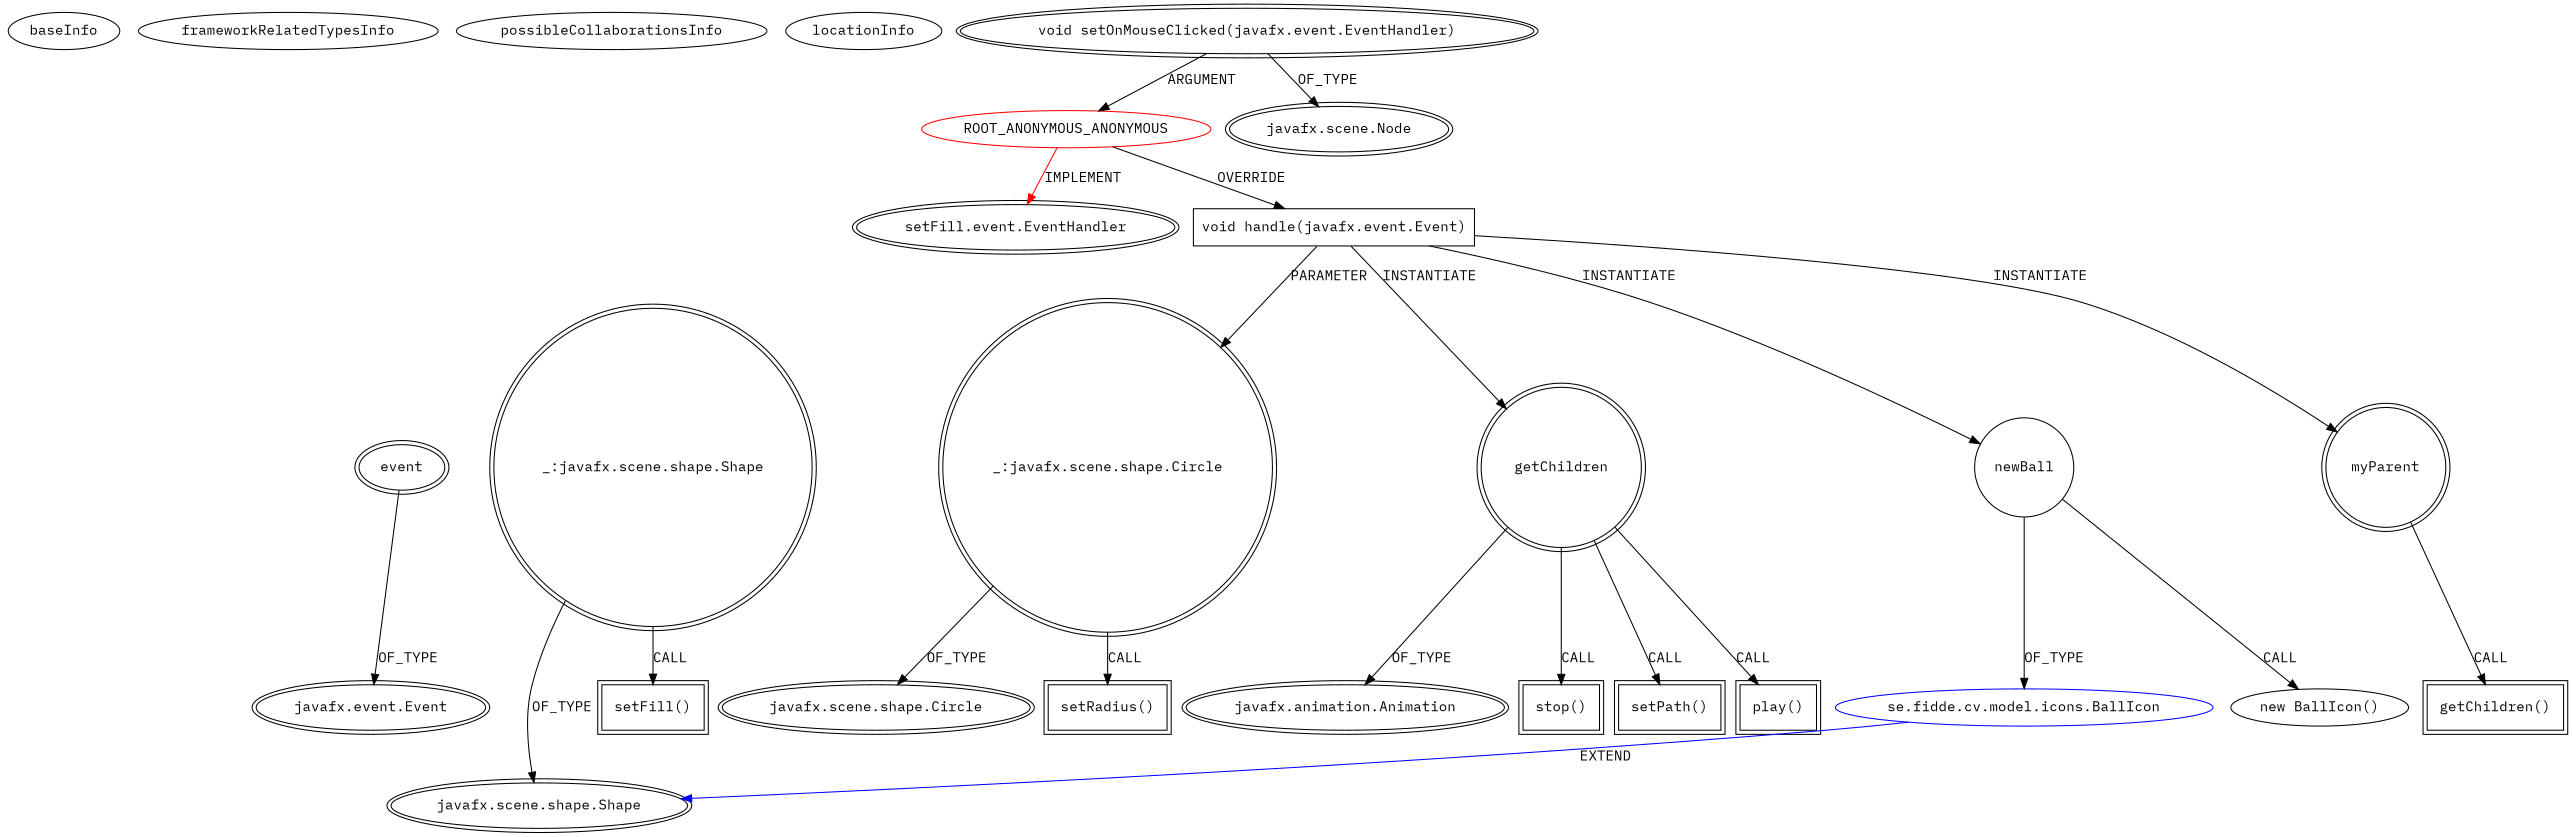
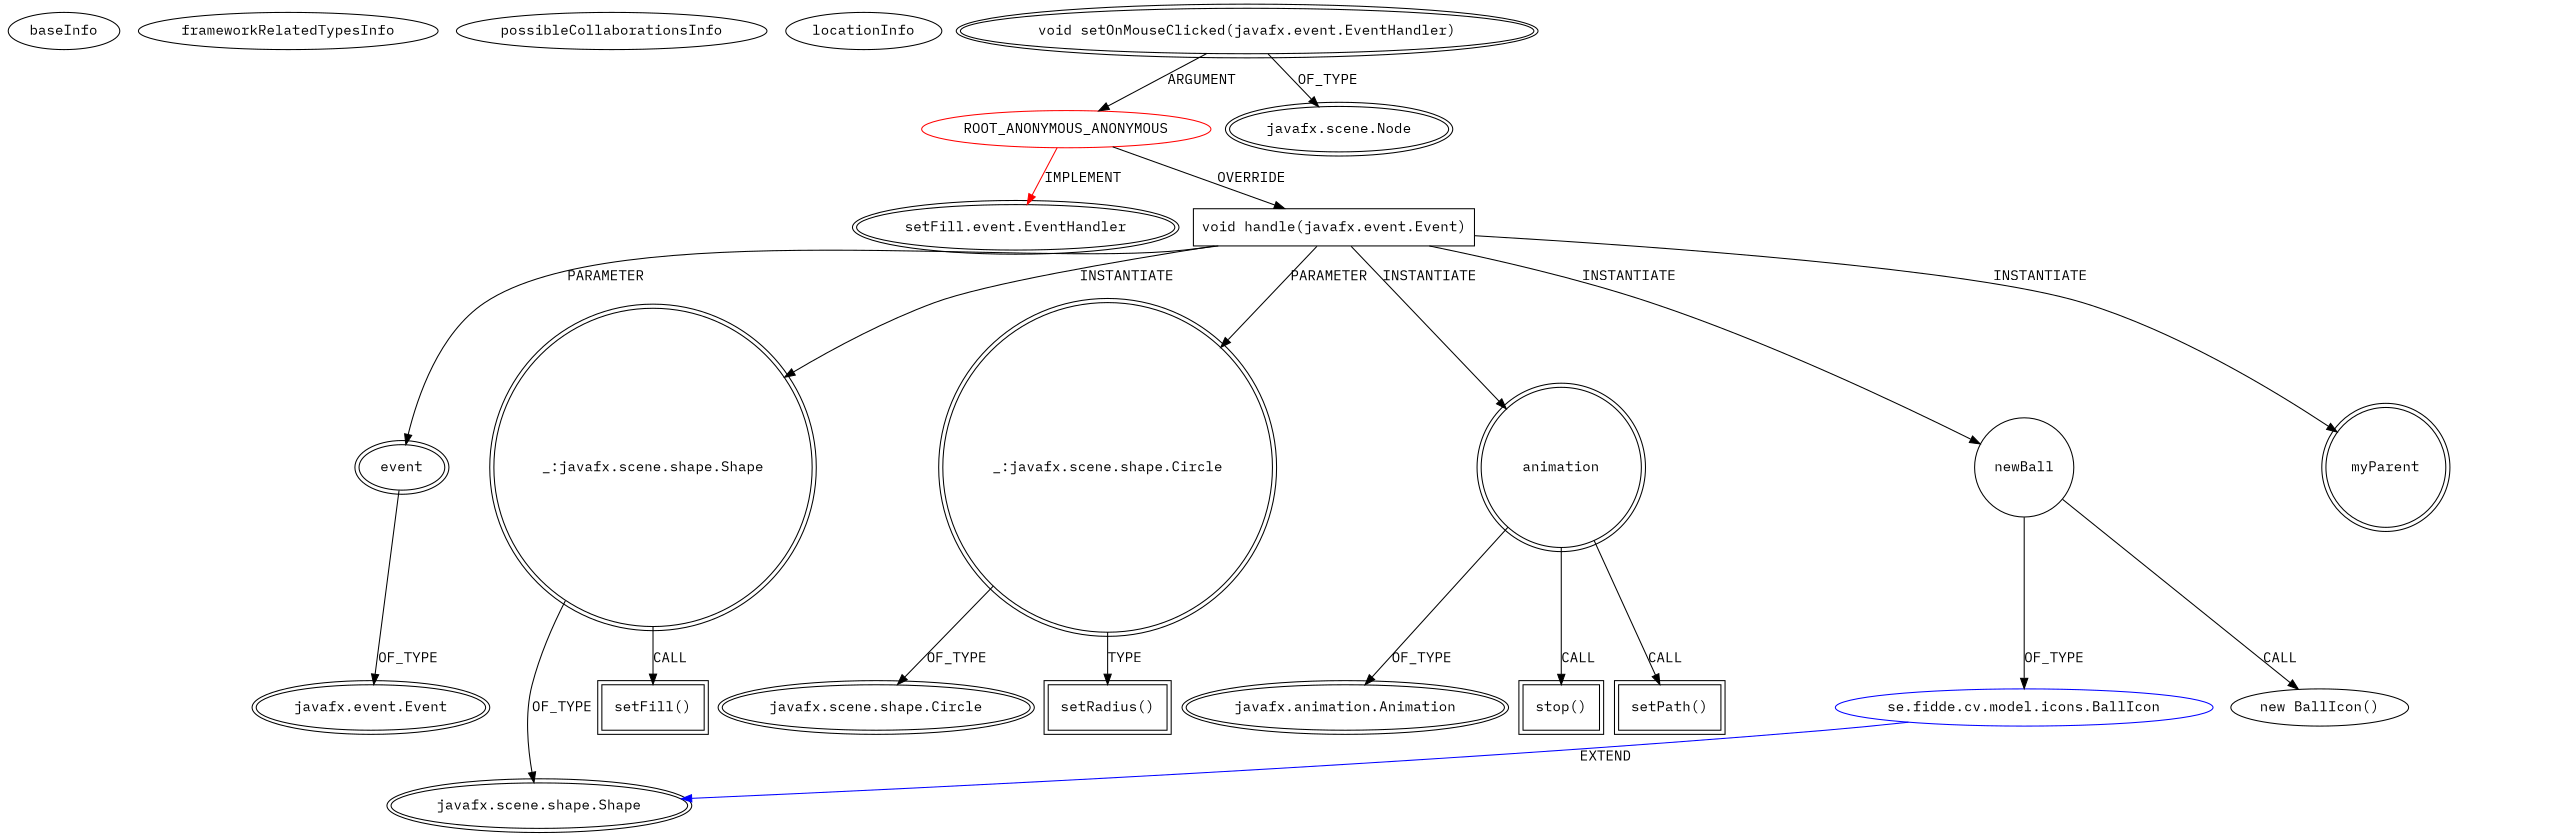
  digraph {
    fontname="IBM Plex Mono"
    node [fontname="IBM Plex Mono" isFrameworkType=true vertexType=INSIDE_CALL peripheries=2]
    edge [fontname="IBM Plex Mono"]
    baseInfo [category=extension_graph graphId=2669 isAnonymous=true possibleRelation=true isFrameworkType="" vertexType="" peripheries=""]
    frameworkRelatedTypesInfo [0="javafx.event.EventHandler" isFrameworkType="" vertexType="" peripheries=""]
    possibleCollaborationsInfo [0="2669~OVERRIDING_METHOD_DECLARATION-INSTANTIATION-~javafx.event.EventHandler ~javafx.scene.shape.Circle ~true~false" isFrameworkType="" vertexType="" peripheries=""]
    locationInfo [contextSignature="void setOnMouseClicked()" filePath="/fChristenson-cv/cv-master/src/se/fidde/cv/model/icons/BallIcon.java" graphId=2669 projectName="fChristenson-cv" isFrameworkType="" vertexType="" peripheries=""]
    n5 [color=red isFrameworkType=false label=ROOT_ANONYMOUS_ANONYMOUS vertexType=ROOT_ANONYMOUS_DECLARATION peripheries=""]
    n6 [label="setFill.event.EventHandler" vertexType=FRAMEWORK_INTERFACE_TYPE]
    n7 [isFrameworkType=false label="void handle(javafx.event.Event)" shape=box vertexType=OVERRIDING_METHOD_DECLARATION peripheries=""]
    n8 [label=event vertexType=PARAMETER_DECLARATION]
    n9 [label="_:javafx.scene.shape.Shape" shape=circle vertexType=VARIABLE_EXPRESION]
    n10 [label="_:javafx.scene.shape.Circle" shape=circle vertexType=VARIABLE_EXPRESION]
-   n11 [label=getChildren shape=circle vertexType=VARIABLE_EXPRESION]
+   n11 [label=animation shape=circle vertexType=VARIABLE_EXPRESION]
    n12 [isFrameworkType=false label=newBall shape=circle vertexType=VARIABLE_EXPRESION peripheries=""]
    n13 [label=myParent shape=circle vertexType=VARIABLE_EXPRESION]
    n14 [label="void setOnMouseClicked(javafx.event.EventHandler)" vertexType=OUTSIDE_CALL]
    n15 [label="javafx.scene.Node" vertexType=FRAMEWORK_CLASS_TYPE]
    n16 [label="javafx.event.Event" vertexType=FRAMEWORK_CLASS_TYPE]
    n17 [label="javafx.scene.shape.Shape" vertexType=FRAMEWORK_CLASS_TYPE]
    n18 [label="setFill()" shape=box]
    n19 [label="javafx.scene.shape.Circle" vertexType=FRAMEWORK_CLASS_TYPE]
    n20 [label="setRadius()" shape=box]
    n21 [label="javafx.animation.Animation" vertexType=FRAMEWORK_CLASS_TYPE]
    n22 [label="stop()" shape=box]
    n23 [label="setPath()" shape=box]
-   n24 [label="play()" shape=box]
    n25 [color=blue isFrameworkType=false label="se.fidde.cv.model.icons.BallIcon" vertexType=REFERENCE_CLIENT_CLASS_DECLARATION peripheries=""]
    n26 [isFrameworkType=false label="new BallIcon()" vertexType=CONSTRUCTOR_CALL peripheries=""]
-   n27 [label="getChildren()" shape=box]
    n5 -> n6 [color=red label=IMPLEMENT]
    n5 -> n7 [label=OVERRIDE]
+   n7 -> n8 [label=PARAMETER]
+   n7 -> n9 [label=INSTANTIATE]
    n7 -> n10 [label=PARAMETER]
    n7 -> n11 [label=INSTANTIATE]
    n7 -> n12 [label=INSTANTIATE]
    n7 -> n13 [label=INSTANTIATE]
    n8 -> n16 [label=OF_TYPE]
    n9 -> n17 [label=OF_TYPE]
    n9 -> n18 [label=CALL]
    n10 -> n19 [label=OF_TYPE]
-   n10 -> n20 [label=CALL]
+   n10 -> n20 [label=TYPE]
    n11 -> n21 [label=OF_TYPE]
    n11 -> n22 [label=CALL]
    n11 -> n23 [label=CALL]
-   n11 -> n24 [label=CALL]
    n12 -> n25 [label=OF_TYPE]
    n12 -> n26 [label=CALL]
-   n13 -> n27 [label=CALL]
    n14 -> n5 [label=ARGUMENT]
    n14 -> n15 [label=OF_TYPE]
    n25 -> n17 [color=blue label=EXTEND]
  }
